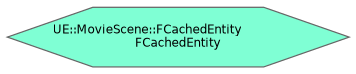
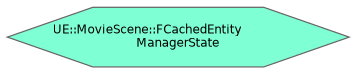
  digraph {
    rankdir=TB
-   n1 [color=grey40 fillcolor=aquamarine fontname=Helvetica fontsize=10 height=0.2 label="UE::MovieScene::FCachedEntity\lFCachedEntity" shape=hexagon style=filled width=0.4]
+   n1 [color=grey40 fillcolor=aquamarine fontname=Helvetica fontsize=10 height=0.2 label="UE::MovieScene::FCachedEntity\lManagerState" shape=hexagon style=filled width=0.4]
  }
